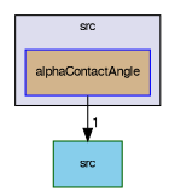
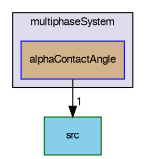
  digraph {
    compound=true
    node [fontname=FreeSans fontsize=10 shape=box style=filled]
    n1 [fillcolor=tan label=alphaContactAngle pencolor=black color=blue]
    n2 [color=darkgreen label=src fillcolor=skyblue]
    subgraph cluster_1 {
      bgcolor="#ddddee"
      fontname=FreeSans
      fontsize=10
-     label=src
+     label=multiphaseSystem
      pencolor=black
      n1
    }
    n1 -> n2 [headlabel=1 labeldistance=1.5 labelfontname=FreeSans labelfontsize=10]
  }
